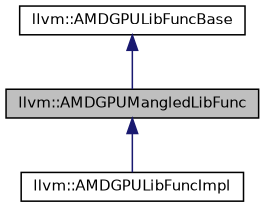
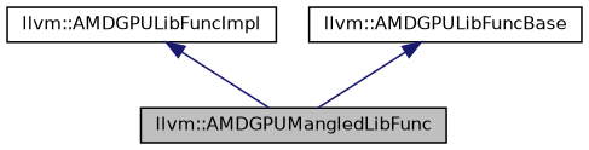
  digraph {
    node [color=black fontname=Helvetica fontsize=10 shape=box]
    edge [color=midnightblue dir=back fontname=Helvetica fontsize=10 labelfontname=Helvetica labelfontsize=10 style=solid]
    n1 [fillcolor=grey75 fontcolor=black height=0.2 label="llvm::AMDGPUMangledLibFunc" style=filled width=0.4]
    n2 [height=0.2 label="llvm::AMDGPULibFuncImpl" width=0.4]
    n3 [height=0.2 label="llvm::AMDGPULibFuncBase" width=0.4]
-   n1 -> n2
+   n2 -> n1
    n3 -> n1
  }
